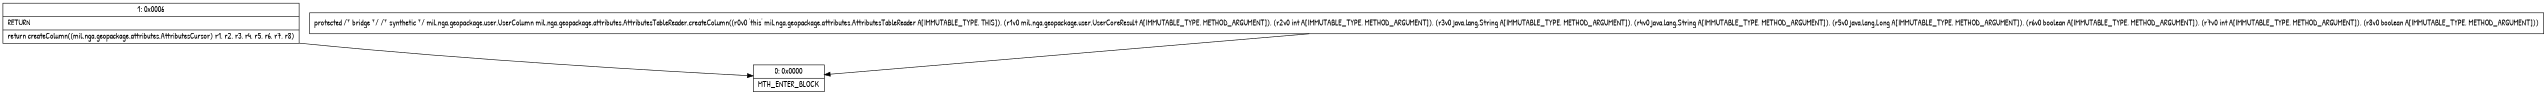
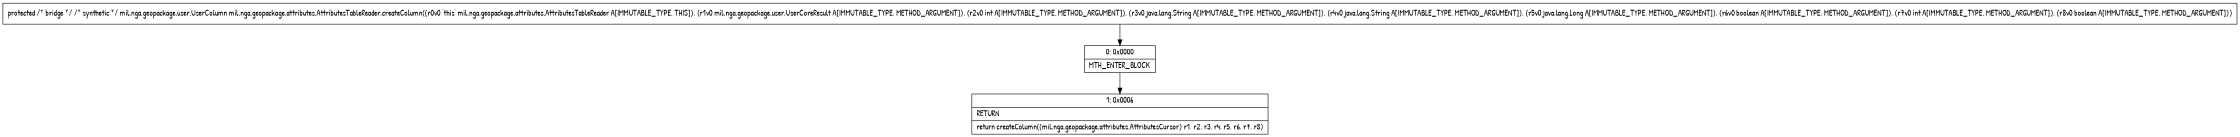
  digraph {
    fontname="Patrick Hand"
    node [shape=record fontname="Patrick Hand"]
    edge [fontname="Patrick Hand"]
    n1 [label="{0\:\ 0x0000|MTH_ENTER_BLOCK\l}"]
    n2 [label="{1\:\ 0x0006|RETURN\l|return createColumn((mil.nga.geopackage.attributes.AttributesCursor) r1, r2, r3, r4, r5, r6, r7, r8)\l}"]
    n3 [label="{protected \/* bridge *\/ \/* synthetic *\/ mil.nga.geopackage.user.UserColumn mil.nga.geopackage.attributes.AttributesTableReader.createColumn((r0v0 'this' mil.nga.geopackage.attributes.AttributesTableReader A[IMMUTABLE_TYPE, THIS]), (r1v0 mil.nga.geopackage.user.UserCoreResult A[IMMUTABLE_TYPE, METHOD_ARGUMENT]), (r2v0 int A[IMMUTABLE_TYPE, METHOD_ARGUMENT]), (r3v0 java.lang.String A[IMMUTABLE_TYPE, METHOD_ARGUMENT]), (r4v0 java.lang.String A[IMMUTABLE_TYPE, METHOD_ARGUMENT]), (r5v0 java.lang.Long A[IMMUTABLE_TYPE, METHOD_ARGUMENT]), (r6v0 boolean A[IMMUTABLE_TYPE, METHOD_ARGUMENT]), (r7v0 int A[IMMUTABLE_TYPE, METHOD_ARGUMENT]), (r8v0 boolean A[IMMUTABLE_TYPE, METHOD_ARGUMENT])) }"]
-   n2 -> n1
+   n1 -> n2
    n3 -> n1
  }
